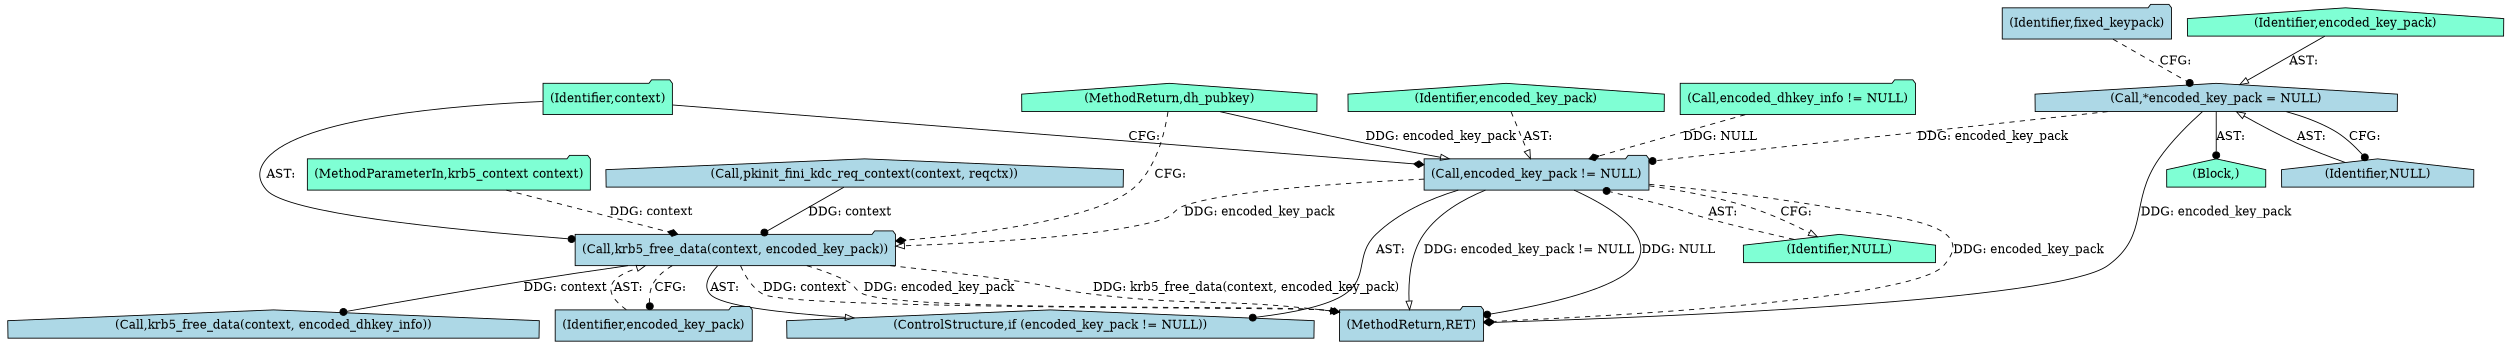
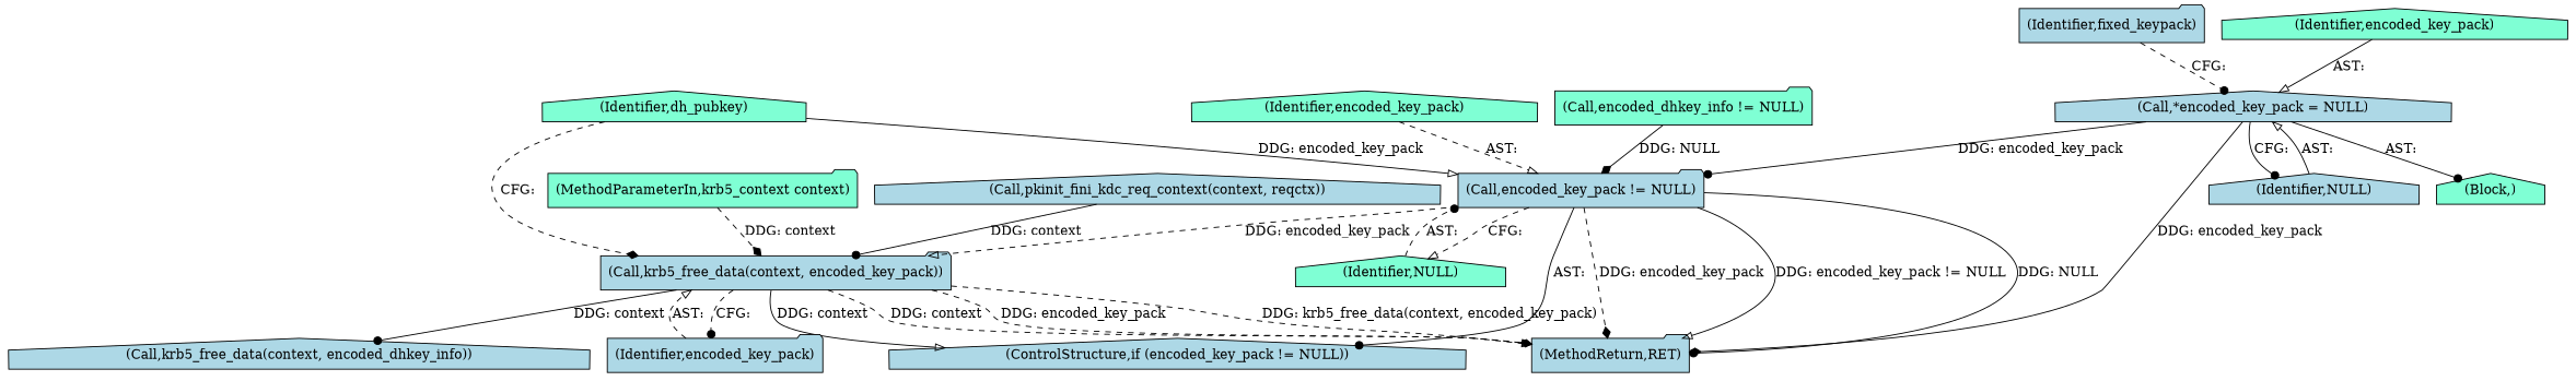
  digraph {
    node [fillcolor=lightblue shape=house style=filled]
    edge [arrowhead=dot style=solid]
    n1 [label="(Call,*encoded_key_pack = NULL)"]
    n2 [label="(Call,encoded_key_pack != NULL)" shape=folder]
    n3 [fillcolor=aquamarine label="(Block,)"]
    n4 [label="(MethodReturn,RET)" shape=folder]
    n5 [label="(Identifier,NULL)"]
    n6 [label="(Call,krb5_free_data(context, encoded_key_pack))" shape=folder]
    n7 [label="(ControlStructure,if (encoded_key_pack != NULL))"]
    n8 [fillcolor=aquamarine label="(Identifier,NULL)"]
    n9 [label="(Identifier,encoded_key_pack)" shape=folder]
    n10 [label="(Call,krb5_free_data(context, encoded_dhkey_info))"]
    n11 [label="(Identifier,fixed_keypack)" shape=folder]
    n12 [label="(Call,pkinit_fini_kdc_req_context(context, reqctx))"]
    n13 [fillcolor=aquamarine label="(Identifier,encoded_key_pack)"]
    n14 [fillcolor=aquamarine label="(Call,encoded_dhkey_info != NULL)" shape=folder]
-   n15 [fillcolor=aquamarine label="(MethodReturn,dh_pubkey)"]
-   n16 [fillcolor=aquamarine label="(Identifier,context)" shape=folder]
+   n15 [fillcolor=aquamarine label="(Identifier,dh_pubkey)"]
    n17 [fillcolor=aquamarine label="(MethodParameterIn,krb5_context context)" shape=folder]
    n18 [fillcolor=aquamarine label="(Identifier,encoded_key_pack)"]
-   n1 -> n2 [label="DDG: encoded_key_pack" style=dashed]
+   n1 -> n2 [label="DDG: encoded_key_pack"]
    n1 -> n3 [label="AST: "]
    n1 -> n4 [arrowhead=diamond label="DDG: encoded_key_pack"]
    n1 -> n5 [label="CFG: "]
    n2 -> n4 [arrowhead=diamond label="DDG: encoded_key_pack" style=dashed]
    n2 -> n4 [arrowhead=onormal label="DDG: encoded_key_pack != NULL"]
    n2 -> n4 [label="DDG: NULL"]
    n2 -> n6 [arrowhead=onormal label="DDG: encoded_key_pack" style=dashed]
    n2 -> n7 [label="AST: "]
    n2 -> n8 [arrowhead=onormal label="CFG: " style=dashed]
    n5 -> n1 [arrowhead=onormal label="AST: "]
    n6 -> n4 [arrowhead=onormal label="DDG: krb5_free_data(context, encoded_key_pack)" style=dashed]
    n6 -> n4 [arrowhead=onormal label="DDG: context" style=dashed]
    n6 -> n4 [arrowhead=diamond label="DDG: encoded_key_pack" style=dashed]
-   n6 -> n7 [arrowhead=onormal label="AST: "]
+   n6 -> n7 [arrowhead=onormal label="DDG: context"]
    n6 -> n9 [label="CFG: " style=dashed]
    n6 -> n10 [label="DDG: context"]
    n8 -> n2 [label="AST: " style=dashed]
    n9 -> n6 [arrowhead=onormal label="AST: " style=dashed]
    n11 -> n1 [label="CFG: " style=dashed]
    n12 -> n6 [label="DDG: context"]
    n13 -> n2 [arrowhead=onormal label="AST: " style=dashed]
-   n14 -> n2 [arrowhead=diamond label="DDG: NULL" style=dashed]
+   n14 -> n2 [arrowhead=diamond label="DDG: NULL"]
    n15 -> n2 [arrowhead=onormal label="DDG: encoded_key_pack"]
    n15 -> n6 [arrowhead=diamond label="CFG: " style=dashed]
-   n16 -> n2 [arrowhead=diamond label="CFG: "]
-   n16 -> n6 [label="AST: "]
    n17 -> n6 [arrowhead=diamond label="DDG: context" style=dashed]
    n18 -> n1 [arrowhead=onormal label="AST: "]
  }
